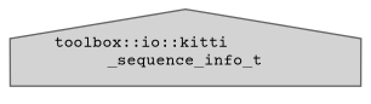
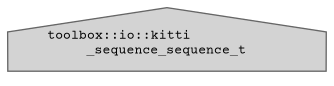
  digraph {
    rankdir=LR
    fontname="Courier Prime"
-   n1 [color=grey40 fillcolor=lightgrey fontname="Courier Prime" fontsize=10 height=0.2 label="toolbox::io::kitti\l_sequence_info_t" shape=house style=filled width=0.4]
+   n1 [color=grey40 fillcolor=lightgrey fontname="Courier Prime" fontsize=10 height=0.2 label="toolbox::io::kitti\l_sequence_sequence_t" shape=house style=filled width=0.4]
  }
